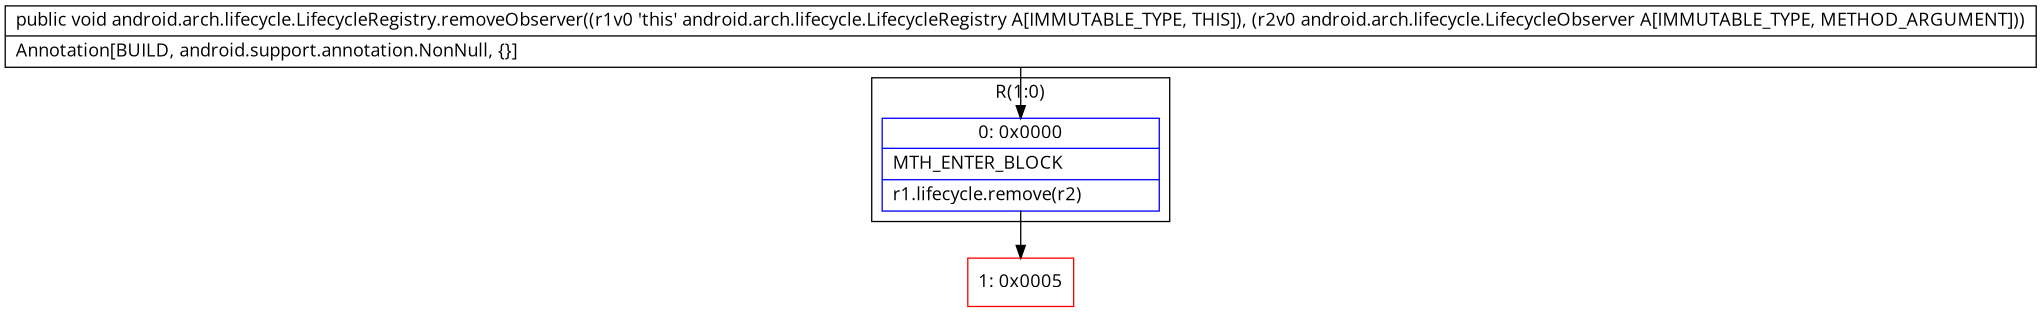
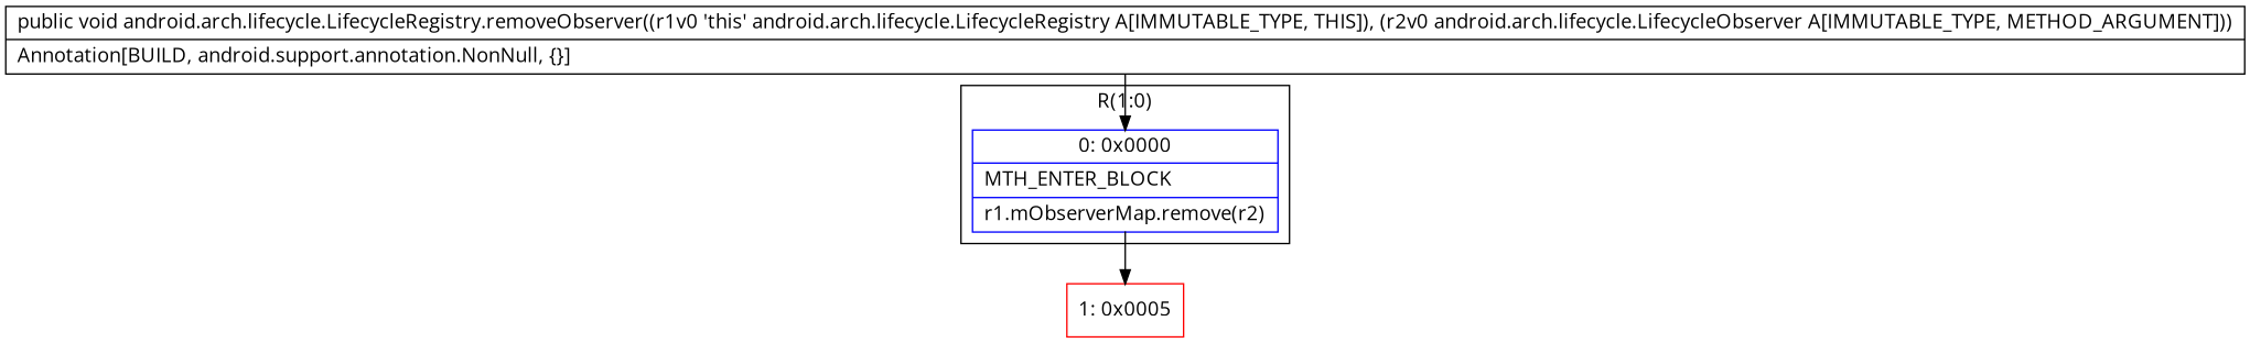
  digraph {
    fontname="Open Sans"
    node [shape=record fontname="Open Sans"]
    edge [fontname="Open Sans"]
-   n1 [color=blue label="{0\:\ 0x0000|MTH_ENTER_BLOCK\l|r1.lifecycle.remove(r2)\l}"]
+   n1 [color=blue label="{0\:\ 0x0000|MTH_ENTER_BLOCK\l|r1.mObserverMap.remove(r2)\l}"]
    n2 [color=red label="{1\:\ 0x0005}"]
    n3 [label="{public void android.arch.lifecycle.LifecycleRegistry.removeObserver((r1v0 'this' android.arch.lifecycle.LifecycleRegistry A[IMMUTABLE_TYPE, THIS]), (r2v0 android.arch.lifecycle.LifecycleObserver A[IMMUTABLE_TYPE, METHOD_ARGUMENT]))  | Annotation[BUILD, android.support.annotation.NonNull, \{\}]\l}"]
    subgraph cluster_1 {
      label="R(1:0)"
      n1
    }
    n1 -> n2
    n3 -> n1
  }
